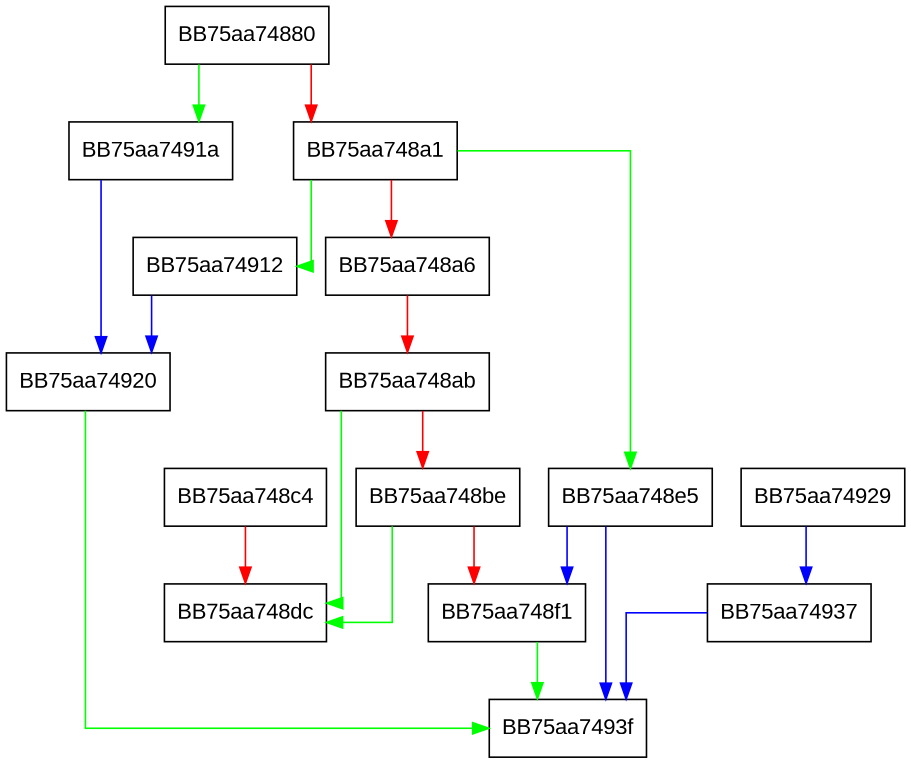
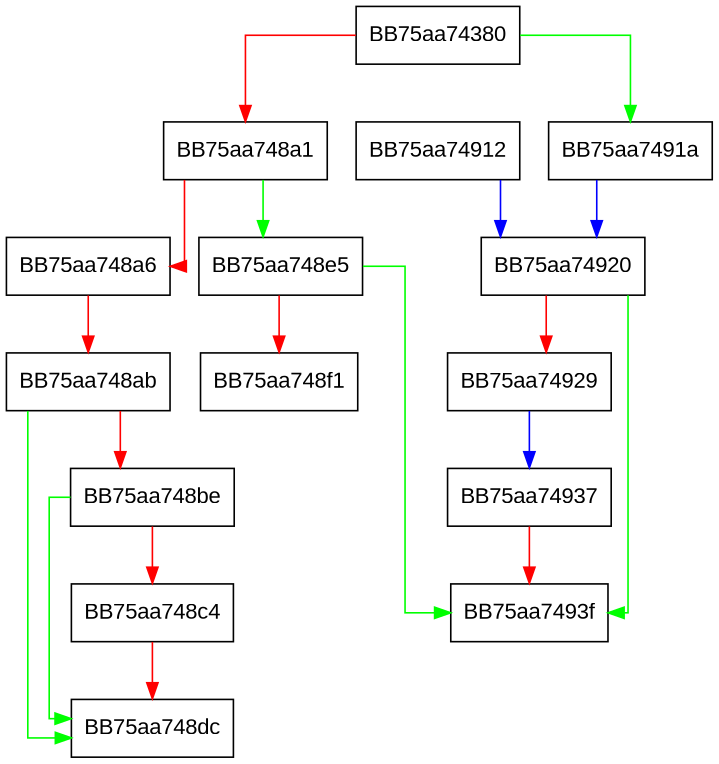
  digraph {
    fontname="Liberation Sans"
    splines=ortho
    node [fontname="Liberation Sans" shape=box]
    edge [color=red fontname="Liberation Sans"]
-   BB75aa74880
+   BB75aa74880 [label=BB75aa74380]
    BB75aa7491a
    BB75aa748a1
    BB75aa74920
    BB75aa74912
    BB75aa748a6
    BB75aa748e5
    BB75aa7493f
    BB75aa74929
    BB75aa748ab
    BB75aa748f1
    BB75aa748dc
    BB75aa748be
    BB75aa748c4
    BB75aa74937
    BB75aa74880 -> BB75aa7491a [color=green]
    BB75aa74880 -> BB75aa748a1
    BB75aa7491a -> BB75aa74920 [color=blue]
-   BB75aa748a1 -> BB75aa74912 [color=green]
    BB75aa748a1 -> BB75aa748a6
    BB75aa748a1 -> BB75aa748e5 [color=green]
    BB75aa74920 -> BB75aa7493f [color=green]
+   BB75aa74920 -> BB75aa74929
    BB75aa74912 -> BB75aa74920 [color=blue]
    BB75aa748a6 -> BB75aa748ab
-   BB75aa748e5 -> BB75aa7493f [color=blue]
-   BB75aa748e5 -> BB75aa748f1 [color=blue]
+   BB75aa748e5 -> BB75aa7493f [color=green]
+   BB75aa748e5 -> BB75aa748f1
    BB75aa74929 -> BB75aa74937 [color=blue]
    BB75aa748ab -> BB75aa748dc [color=green]
    BB75aa748ab -> BB75aa748be
-   BB75aa748f1 -> BB75aa7493f [color=green]
    BB75aa748be -> BB75aa748dc [color=green]
-   BB75aa748be -> BB75aa748f1
+   BB75aa748be -> BB75aa748c4
    BB75aa748c4 -> BB75aa748dc
-   BB75aa74937 -> BB75aa7493f [color=blue]
+   BB75aa74937 -> BB75aa7493f
  }
